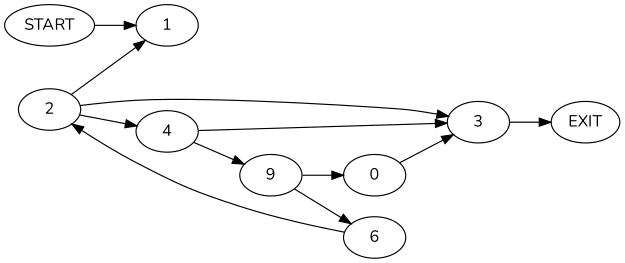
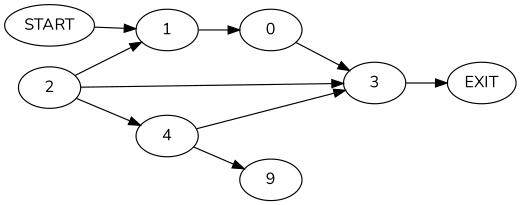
  digraph {
    fontname=Nunito
    rankdir=LR
    node [fontname=Nunito]
    edge [fontname=Nunito]
    n1 [label=START]
    1
    2
    3
    4
    n6 [label=EXIT]
    n7 [label=9]
-   6
    n9 [label=0]
    n1 -> 1
    2 -> 1
    2 -> 3
    2 -> 4
    3 -> n6
    4 -> 3
    4 -> n7
-   n7 -> 6
-   n7 -> n9
-   6 -> 2
+   1 -> n9
    n9 -> 3
  }
